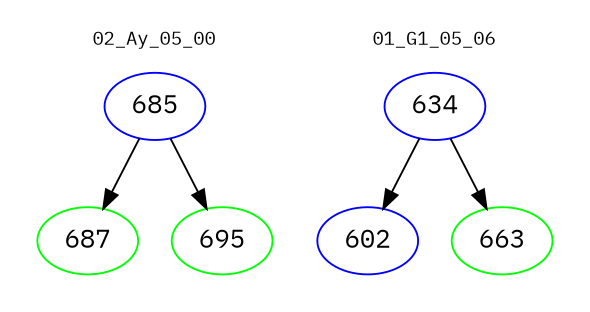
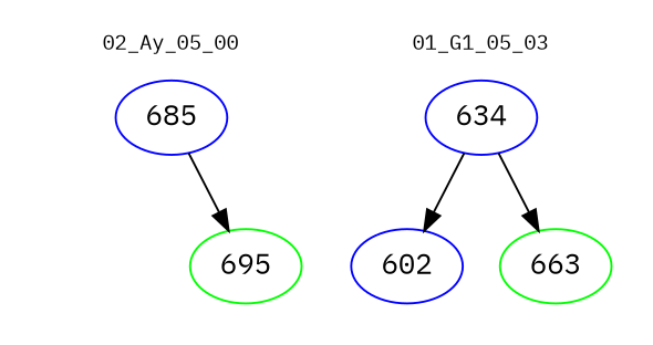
  digraph {
    fontname="IBM Plex Mono"
    node [color=blue fontname="IBM Plex Mono"]
    edge [color=black fontname="IBM Plex Mono"]
    n1 [label=685]
-   n2 [color=green label=687]
    n3 [color=green label=695]
    n4 [label=634]
    n5 [label=602]
    n6 [color=green label=663]
    subgraph cluster_1 {
      color=white
      fontsize=10
      label="02_Ay_05_00"
      n1
-     n2
      n3
    }
    subgraph cluster_2 {
      color=white
      fontsize=10
-     label="01_G1_05_06"
+     label="01_G1_05_03"
      n4
      n5
      n6
    }
-   n1 -> n2
    n1 -> n3
    n4 -> n5
    n4 -> n6
  }
